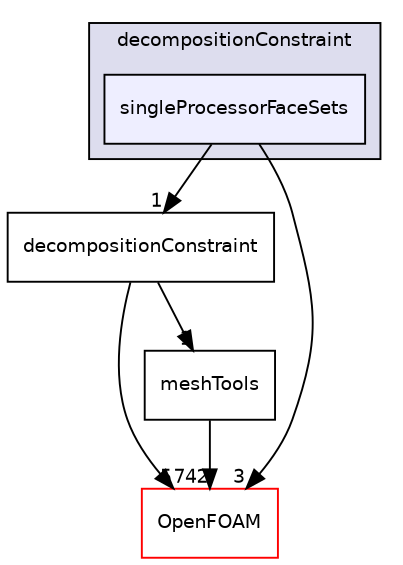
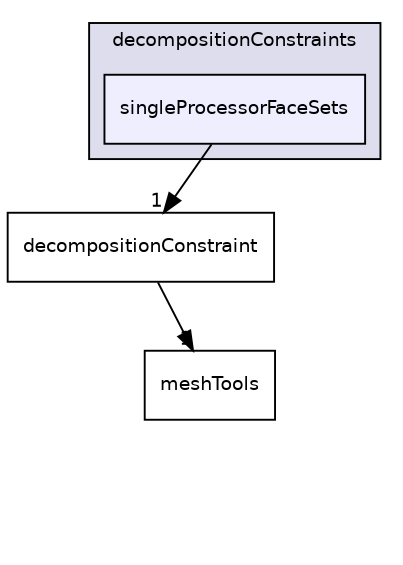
  digraph {
    compound=true
    node [fontname=Helvetica fontsize=10 shape=box]
    edge [headlabel=1 labeldistance=1.5 labelfontname=Helvetica labelfontsize=10]
    n1 [fillcolor="#eeeeff" label=singleProcessorFaceSets pencolor=black style=filled]
    n2 [label=decompositionConstraint]
-   n3 [color=red label=OpenFOAM]
    n4 [color=black label=meshTools]
    subgraph cluster_1 {
      bgcolor="#ddddee"
      fontname=Helvetica
      fontsize=10
-     label=decompositionConstraint
+     label=decompositionConstraints
      pencolor=black
      n1
    }
    n1 -> n2
-   n1 -> n3 [headlabel=3]
-   n2 -> n3 [headlabel=5]
    n2 -> n4
-   n4 -> n3 [headlabel=742]
  }
